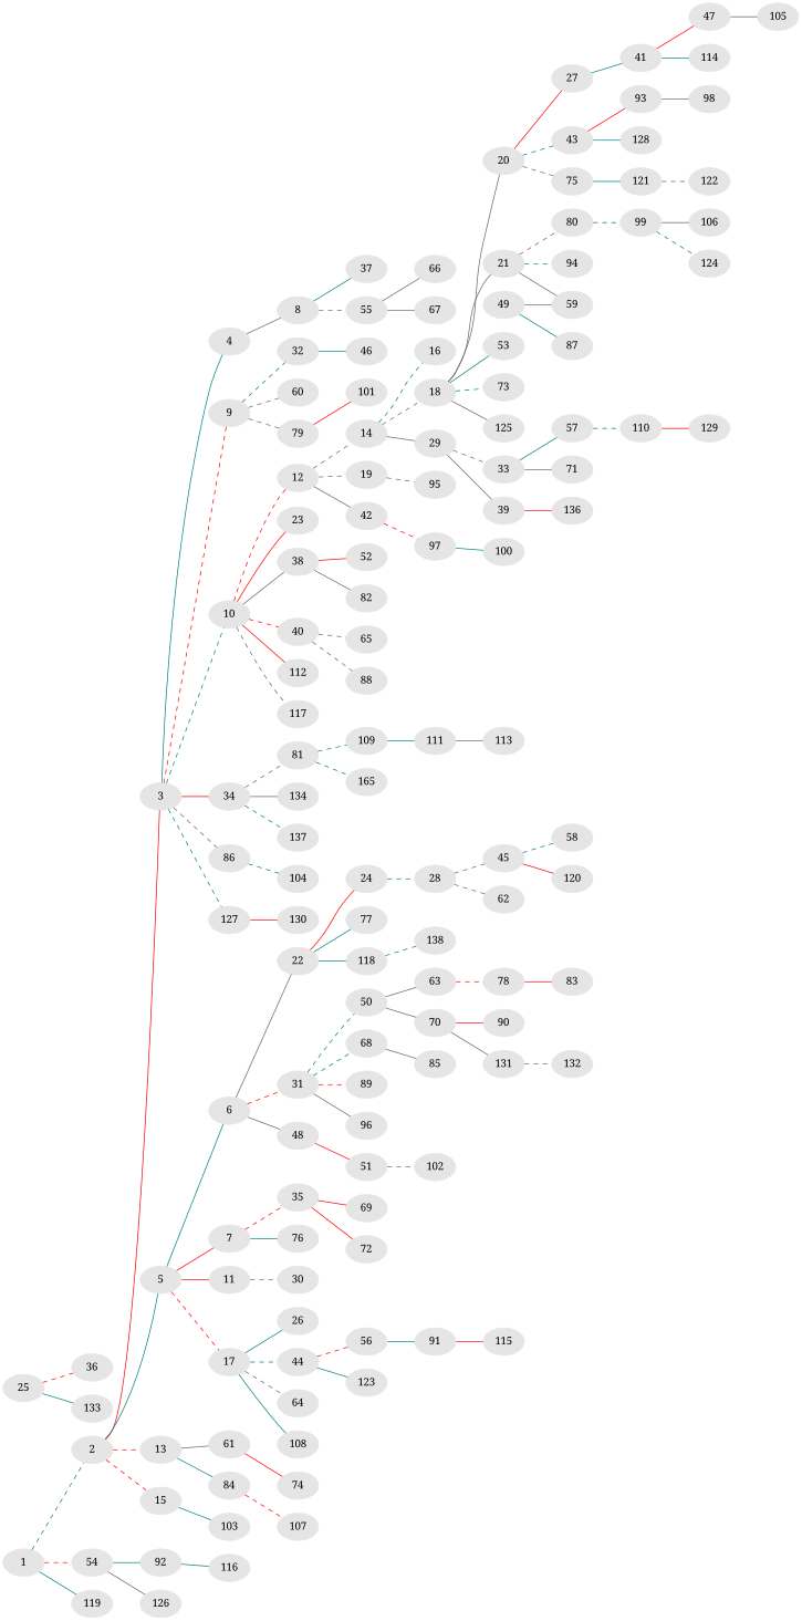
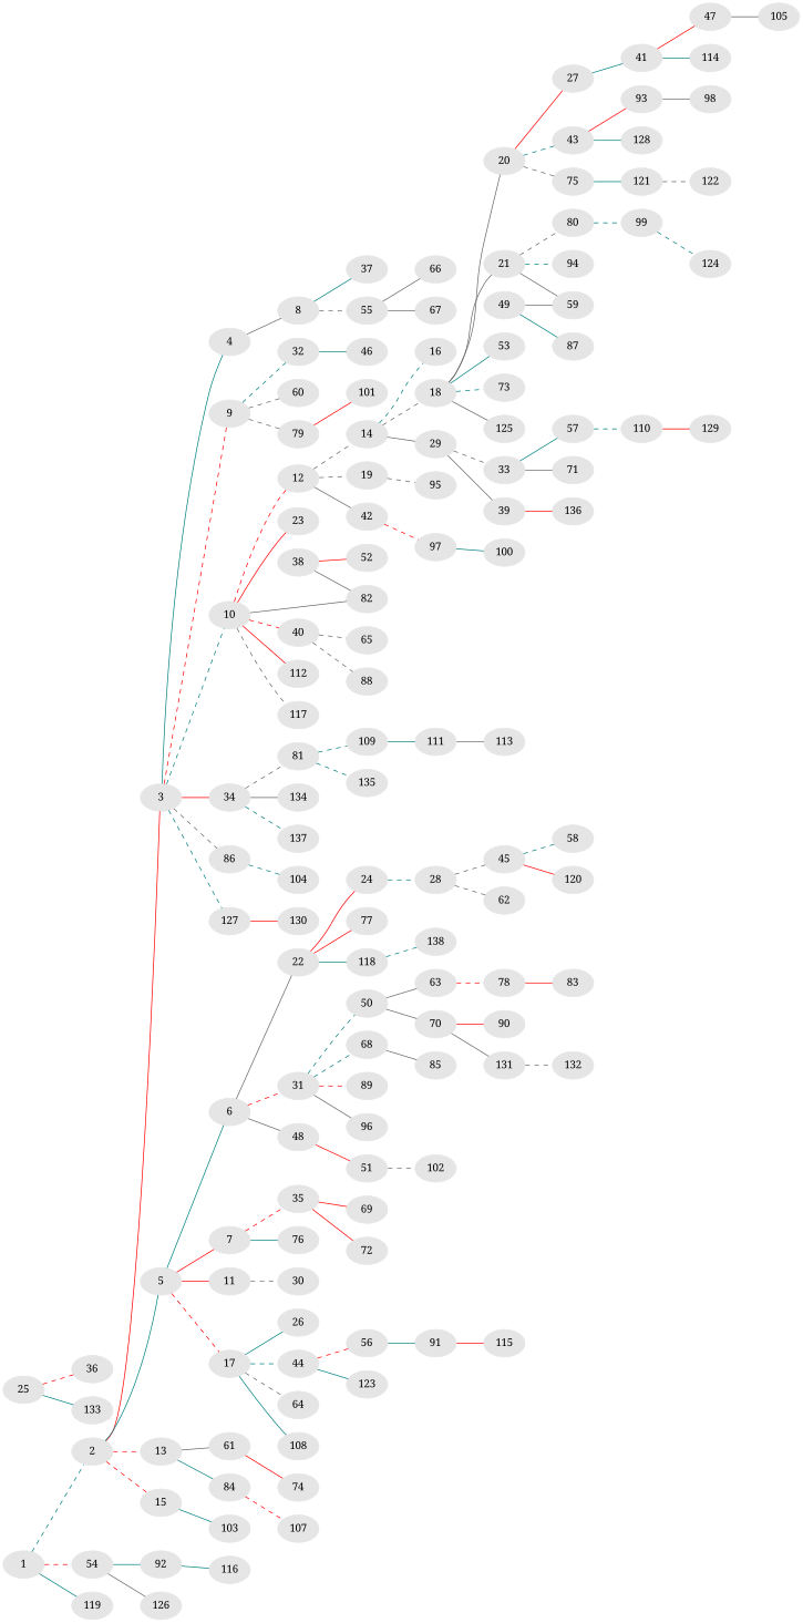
  graph {
    fontname="Noto Serif"
    rankdir=LR
    node [color=gray90 fontname="Noto Serif" style=filled]
    edge [color=gray40 fontname="Noto Serif" style=solid]
    1
    2
    54
    119
    3
    5
    13
    15
    92
    126
    4
    9
    10
    34
    86
    127
    6
    7
    11
    17
    61
    84
    103
    8
    32
    60
    79
    12
    23
    38
    40
    112
    117
    81
    134
    137
    104
    130
    37
    55
    22
    31
    48
    35
    76
    30
    26
    44
    64
    108
    24
    77
    118
    50
    68
    89
    96
    51
    69
    72
    66
    67
    25
    36
    133
    46
    101
    14
    19
    42
    52
    82
    65
    88
    16
    18
    29
    95
    97
    74
    107
    20
    21
    53
    73
    125
    33
    39
    56
    123
    27
    43
    75
    80
    94
    59
    41
    93
    128
    121
    49
    87
    99
    28
    138
    45
    62
    47
    114
    58
    120
    57
    71
    136
    63
    70
    85
    110
    109
-   135 [label=165]
+   135
    105
    100
    98
    91
    102
    78
    90
    131
    116
    115
    129
    83
    132
    122
-   106
    124
    111
    113
    1 -- 2 [color=teal style=dashed]
    1 -- 54 [color=red style=dashed]
    1 -- 119 [color=teal]
    2 -- 3 [color=red]
    2 -- 5 [color=teal]
    2 -- 13 [color=red style=dashed]
    2 -- 15 [color=red style=dashed]
    54 -- 92 [color=teal]
    54 -- 126
    3 -- 4 [color=teal]
    3 -- 9 [color=red style=dashed]
    3 -- 10 [color=teal style=dashed]
    3 -- 34 [color=red]
    3 -- 86 [style=dashed]
    3 -- 127 [color=teal style=dashed]
    5 -- 6 [color=teal]
    5 -- 7 [color=red]
    5 -- 11 [color=red]
    5 -- 17 [color=red style=dashed]
    13 -- 61
    13 -- 84 [color=teal]
    15 -- 103 [color=teal]
    92 -- 116 [color=teal]
    4 -- 8
    9 -- 32 [color=teal style=dashed]
    9 -- 60 [style=dashed]
    9 -- 79 [style=dashed]
    10 -- 12 [color=red style=dashed]
    10 -- 23 [color=red]
-   10 -- 38
+   10 -- 82
    10 -- 40 [color=red style=dashed]
    10 -- 112 [color=red]
    10 -- 117 [style=dashed]
    34 -- 81 [style=dashed]
    34 -- 134
    34 -- 137 [color=teal style=dashed]
    86 -- 104 [color=teal style=dashed]
    127 -- 130 [color=red]
    6 -- 22
    6 -- 31 [color=red style=dashed]
    6 -- 48
    7 -- 35 [color=red style=dashed]
    7 -- 76 [color=teal]
    11 -- 30 [style=dashed]
    17 -- 26 [color=teal]
    17 -- 44 [color=teal style=dashed]
    17 -- 64 [style=dashed]
    17 -- 108 [color=teal]
    61 -- 74 [color=red]
    84 -- 107 [color=red style=dashed]
    8 -- 37 [color=teal]
    8 -- 55 [style=dashed]
    32 -- 46 [color=teal]
    79 -- 101 [color=red]
    12 -- 14 [style=dashed]
    12 -- 19 [style=dashed]
    12 -- 42
    38 -- 52 [color=red]
    38 -- 82
    40 -- 65 [style=dashed]
    40 -- 88 [style=dashed]
    81 -- 109 [color=teal style=dashed]
    81 -- 135 [color=teal style=dashed]
    55 -- 66
    55 -- 67
    22 -- 24 [color=red]
-   22 -- 77 [color=teal]
+   22 -- 77 [color=red]
    22 -- 118 [color=teal]
    31 -- 50 [color=teal style=dashed]
    31 -- 68 [color=teal style=dashed]
    31 -- 89 [color=red style=dashed]
    31 -- 96
    48 -- 51 [color=red]
    35 -- 69 [color=red]
    35 -- 72 [color=red]
    44 -- 56 [color=red style=dashed]
    44 -- 123 [color=teal]
    24 -- 28 [color=teal style=dashed]
    118 -- 138 [color=teal style=dashed]
    50 -- 63
    50 -- 70
    68 -- 85
    51 -- 102 [style=dashed]
    25 -- 36 [color=red style=dashed]
    25 -- 133 [color=teal]
    14 -- 16 [color=teal style=dashed]
    14 -- 18 [style=dashed]
    14 -- 29
    19 -- 95 [style=dashed]
    42 -- 97 [color=red style=dashed]
    18 -- 20
    18 -- 21
    18 -- 53 [color=teal]
    18 -- 73 [color=teal style=dashed]
    18 -- 125
    29 -- 33 [style=dashed]
    29 -- 39
    97 -- 100 [color=teal]
    20 -- 27 [color=red]
    20 -- 43 [color=teal style=dashed]
    20 -- 75 [style=dashed]
    21 -- 80 [style=dashed]
    21 -- 94 [color=teal style=dashed]
    21 -- 59
    33 -- 57 [color=teal]
    33 -- 71
    39 -- 136 [color=red]
    56 -- 91 [color=teal]
    27 -- 41 [color=teal]
    43 -- 93 [color=red]
    43 -- 128 [color=teal]
    75 -- 121 [color=teal]
    80 -- 99 [color=teal style=dashed]
    41 -- 47 [color=red]
    41 -- 114 [color=teal]
    93 -- 98
    121 -- 122 [style=dashed]
    49 -- 59
    49 -- 87 [color=teal]
-   99 -- 106
    99 -- 124 [color=teal style=dashed]
    28 -- 45 [style=dashed]
    28 -- 62 [style=dashed]
    45 -- 58 [color=teal style=dashed]
    45 -- 120 [color=red]
    47 -- 105
    57 -- 110 [color=teal style=dashed]
    63 -- 78 [color=red style=dashed]
    70 -- 90 [color=red]
    70 -- 131
    110 -- 129 [color=red]
    109 -- 111 [color=teal]
    91 -- 115 [color=red]
    78 -- 83 [color=red]
    131 -- 132 [style=dashed]
    111 -- 113
  }
